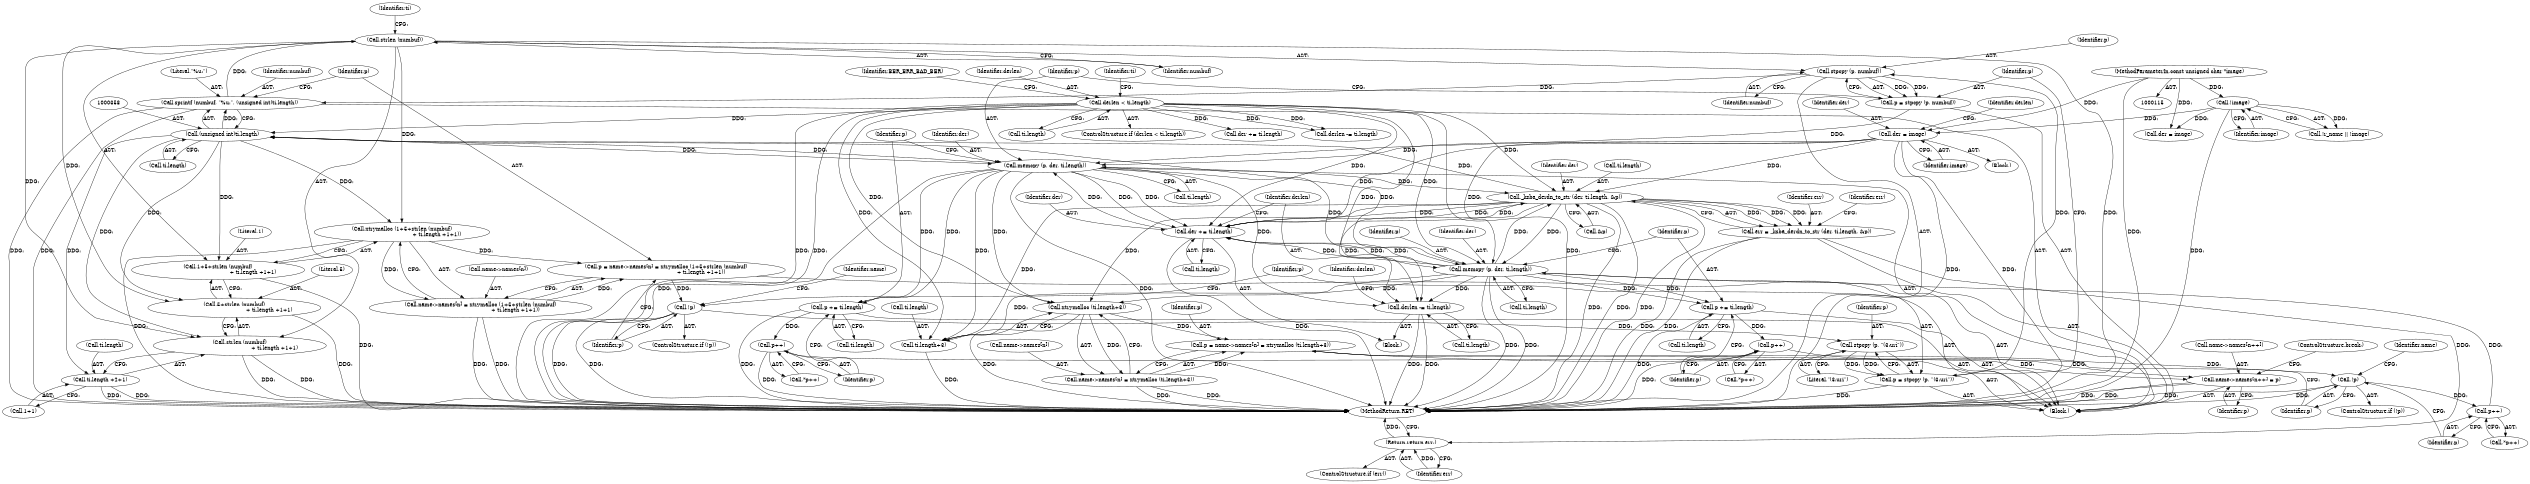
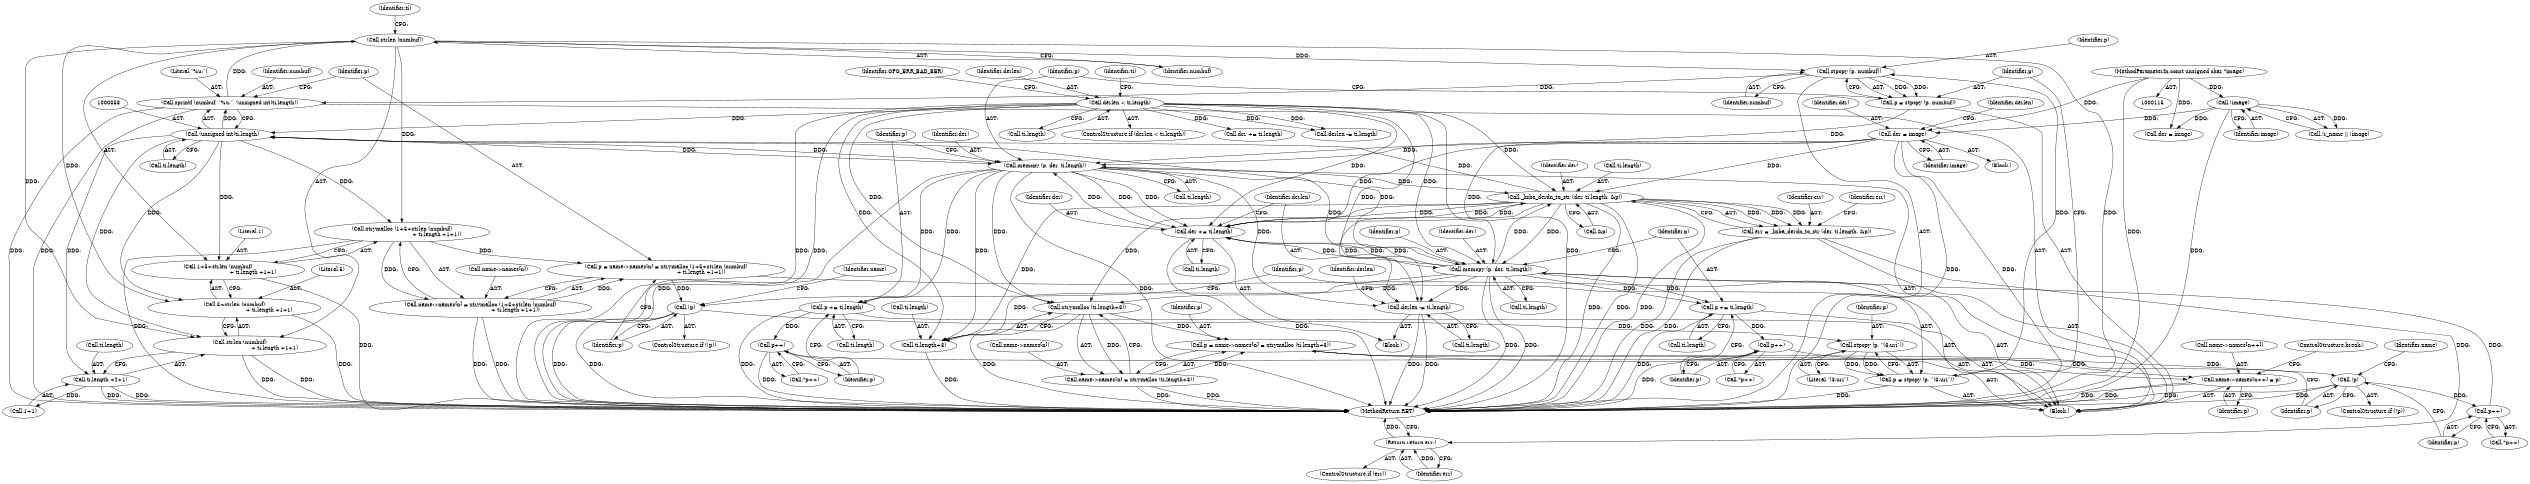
  digraph {
    n1 [label="(Call,strlen (numbuf))"]
    n2 [label="(Call,stpcpy (p, numbuf))"]
    n3 [label="(Call,xtrymalloc (1+5+strlen (numbuf)\n                                           + ti.length +1+1))"]
    n4 [label="(Call,1+5+strlen (numbuf)\n                                           + ti.length +1+1)"]
    n5 [label="(Call,5+strlen (numbuf)\n                                           + ti.length +1+1)"]
    n6 [label="(Call,strlen (numbuf)\n                                           + ti.length +1+1)"]
    n7 [label="(Identifier,numbuf)"]
    n8 [label="(MethodReturn,RET)"]
    n9 [label="(Call,sprintf (numbuf, \"%u:\", (unsigned int)ti.length))"]
    n10 [label="(Call,p = stpcpy (p, numbuf))"]
    n11 [label="(Identifier,numbuf)"]
    n12 [label="(Call,p = name->names[n] = xtrymalloc (1+5+strlen (numbuf)\n                                           + ti.length +1+1))"]
    n13 [label="(Call,name->names[n] = xtrymalloc (1+5+strlen (numbuf)\n                                           + ti.length +1+1))"]
    n14 [label="(Call,ti.length +2+1)"]
    n15 [label="(Return,return err;)"]
    n16 [label="(Call,(unsigned int)ti.length)"]
    n17 [label="(Block,)"]
    n18 [label="(Call,memcpy (p, der, ti.length))"]
    n19 [label="(Call,ti.length)"]
    n20 [label="(Call,p = stpcpy (p, \"(3:uri\"))"]
    n21 [label="(Call,stpcpy (p, \"(3:uri\"))"]
    n22 [label="(Literal,\"(3:uri\")"]
    n23 [label="(Call,!p)"]
    n24 [label="(Identifier,p)"]
    n25 [label="(ControlStructure,if (!p))"]
    n26 [label="(Call,_ksba_derdn_to_str (der, ti.length, &p))"]
    n27 [label="(Call,der += ti.length)"]
    n28 [label="(Call,memcpy (p, der, ti.length))"]
    n29 [label="(Call,xtrymalloc (ti.length+3))"]
    n30 [label="(Call,ti.length+3)"]
    n31 [label="(Call,derlen -= ti.length)"]
    n32 [label="(Call,p += ti.length)"]
    n33 [label="(Call,ti.length)"]
    n34 [label="(Call,1+1)"]
    n35 [label="(Call,derlen < ti.length)"]
    n36 [label="(Call,ti.length)"]
    n37 [label="(ControlStructure,if (derlen < ti.length))"]
    n38 [label="(Call,der += ti.length)"]
    n39 [label="(Call,derlen -= ti.length)"]
    n40 [label="(Call,err = _ksba_derdn_to_str (der, ti.length, &p))"]
    n41 [label="(Call,&p)"]
    n42 [label="(Call,ti.length)"]
    n43 [label="(Block,)"]
    n44 [label="(Call,p += ti.length)"]
    n45 [label="(Call,ti.length)"]
    n46 [label="(Call,p = name->names[n] = xtrymalloc (ti.length+3))"]
    n47 [label="(Call,name->names[n] = xtrymalloc (ti.length+3))"]
    n48 [label="(Call,ti.length)"]
    n49 [label="(Call,p++)"]
    n50 [label="(Call,ti.length)"]
    n51 [label="(Call,der = image)"]
    n52 [label="(Identifier,image)"]
    n53 [label="(Block,)"]
    n54 [label="(MethodParameterIn,const unsigned char *image)"]
    n55 [label="(Call,!image)"]
    n56 [label="(Call,der = image)"]
    1000115
    n58 [label="(Identifier,image)"]
    n59 [label="(Call,!r_name || !image)"]
    n60 [label="(Call,p++)"]
    n61 [label="(Call,ti.length)"]
    n62 [label="(Call,p++)"]
    n63 [label="(Identifier,p)"]
    n64 [label="(Call,*p++)"]
    n65 [label="(Call,!p)"]
    n66 [label="(Identifier,p)"]
    n67 [label="(ControlStructure,if (!p))"]
    n68 [label="(Call,name->names[n++] = p)"]
    n69 [label="(Identifier,p)"]
    n70 [label="(Call,*p++)"]
    n71 [label="(Identifier,p)"]
    n72 [label="(ControlStructure,if (err))"]
    n73 [label="(Identifier,err)"]
    n74 [label="(Identifier,p)"]
    n75 [label="(Call,*p++)"]
    n76 [label="(Call,name->names[n++])"]
    n77 [label="(Identifier,der)"]
    n78 [label="(Identifier,derlen)"]
    n79 [label="(Identifier,p)"]
    n80 [label="(Identifier,der)"]
    n81 [label="(Identifier,p)"]
    n82 [label="(Identifier,p)"]
    n83 [label="(Identifier,numbuf)"]
    n84 [label="(Identifier,der)"]
    n85 [label="(Identifier,der)"]
    n86 [label="(Call,ti.length)"]
    n87 [label="(Literal,1)"]
    n88 [label="(Identifier,derlen)"]
    n89 [label="(Literal,\"%u:\")"]
    n90 [label="(Literal,5)"]
    n91 [label="(Identifier,err)"]
    n92 [label="(Identifier,p)"]
    n93 [label="(Call,name->names[n])"]
    n94 [label="(Identifier,p)"]
    n95 [label="(Call,ti.length)"]
    n96 [label="(Identifier,ti)"]
    n97 [label="(Call,name->names[n])"]
    n98 [label="(Identifier,p)"]
    n99 [label="(Identifier,der)"]
    n100 [label="(Identifier,p)"]
    n101 [label="(Identifier,err)"]
    n102 [label="(Identifier,ti)"]
    n103 [label="(Identifier,derlen)"]
    n104 [label="(Call,ti.length)"]
-   n105 [label="(Identifier,BER_ERR_BAD_BER)"]
+   n105 [label="(Identifier,GPG_ERR_BAD_BER)"]
    n106 [label="(ControlStructure,break;)"]
    n107 [label="(Identifier,p)"]
    n108 [label="(Identifier,name)"]
    n109 [label="(Identifier,p)"]
    n110 [label="(Identifier,name)"]
    n111 [label="(Identifier,derlen)"]
    n112 [label="(Identifier,p)"]
    1000358
-   n1 -> n2 [label="AST: "]
+   n1 -> n2 [label="DDG: "]
    n1 -> n3 [label="DDG: "]
    n1 -> n4 [label="AST: "]
    n1 -> n5 [label="DDG: "]
    n1 -> n6 [label="AST: "]
    n1 -> n6 [label="DDG: "]
    n1 -> n7 [label="CFG: "]
    n1 -> n8 [label="DDG: "]
    n2 -> n8 [label="AST: "]
    n2 -> n9 [label="DDG: "]
    n2 -> n10 [label="AST: "]
    n2 -> n10 [label="DDG: "]
    n2 -> n10 [label="DDG: "]
    n2 -> n11 [label="CFG: "]
    n3 -> n4 [label="CFG: "]
    n3 -> n8 [label="DDG: "]
    n3 -> n12 [label="DDG: "]
    n3 -> n13 [label="AST: "]
    n3 -> n13 [label="DDG: "]
    n4 -> n3 [label="AST: "]
    n4 -> n5 [label="CFG: "]
    n4 -> n8 [label="DDG: "]
    n5 -> n4 [label="AST: "]
    n5 -> n6 [label="CFG: "]
    n5 -> n8 [label="DDG: "]
    n6 -> n5 [label="AST: "]
    n6 -> n8 [label="DDG: "]
    n6 -> n8 [label="DDG: "]
    n6 -> n14 [label="CFG: "]
    n7 -> n1 [label="AST: "]
    n8 -> n15 [label="CFG: "]
    n9 -> n1 [label="DDG: "]
    n9 -> n8 [label="DDG: "]
    n9 -> n8 [label="DDG: "]
    n9 -> n16 [label="CFG: "]
    n9 -> n17 [label="AST: "]
    n10 -> n2 [label="CFG: "]
    n10 -> n17 [label="AST: "]
    n10 -> n18 [label="DDG: "]
    n11 -> n2 [label="AST: "]
    n12 -> n13 [label="CFG: "]
    n12 -> n17 [label="AST: "]
    n12 -> n23 [label="DDG: "]
    n13 -> n3 [label="CFG: "]
    n13 -> n8 [label="DDG: "]
    n13 -> n8 [label="DDG: "]
    n13 -> n12 [label="AST: "]
    n13 -> n12 [label="DDG: "]
    n14 -> n6 [label="AST: "]
    n14 -> n8 [label="DDG: "]
    n14 -> n8 [label="DDG: "]
-   n14 -> n34 [label="CFG: "]
+   n14 -> n34 [label="DDG: "]
    n15 -> n8 [label="DDG: "]
    n15 -> n72 [label="AST: "]
    n15 -> n73 [label="CFG: "]
    n16 -> n3 [label="DDG: "]
    n16 -> n4 [label="DDG: "]
    n16 -> n5 [label="DDG: "]
    n16 -> n6 [label="DDG: "]
    n16 -> n9 [label="AST: "]
    n16 -> n9 [label="DDG: "]
    n16 -> n14 [label="DDG: "]
    n16 -> n18 [label="DDG: "]
    n16 -> n19 [label="CFG: "]
    n18 -> n8 [label="DDG: "]
    n18 -> n8 [label="DDG: "]
    n18 -> n16 [label="DDG: "]
    n18 -> n17 [label="AST: "]
    n18 -> n26 [label="DDG: "]
    n18 -> n27 [label="DDG: "]
    n18 -> n27 [label="DDG: "]
    n18 -> n28 [label="DDG: "]
    n18 -> n29 [label="DDG: "]
    n18 -> n30 [label="DDG: "]
    n18 -> n31 [label="DDG: "]
    n18 -> n32 [label="DDG: "]
    n18 -> n32 [label="DDG: "]
    n18 -> n33 [label="CFG: "]
    n19 -> n16 [label="AST: "]
    n20 -> n2 [label="DDG: "]
    n20 -> n8 [label="DDG: "]
    n20 -> n17 [label="AST: "]
    n20 -> n21 [label="CFG: "]
    n21 -> n20 [label="AST: "]
    n21 -> n20 [label="DDG: "]
    n21 -> n20 [label="DDG: "]
    n21 -> n22 [label="CFG: "]
    n22 -> n21 [label="AST: "]
    n23 -> n8 [label="DDG: "]
    n23 -> n8 [label="DDG: "]
    n23 -> n21 [label="DDG: "]
    n23 -> n24 [label="CFG: "]
    n23 -> n25 [label="AST: "]
    n24 -> n12 [label="CFG: "]
    n24 -> n23 [label="AST: "]
    n26 -> n8 [label="DDG: "]
    n26 -> n8 [label="DDG: "]
    n26 -> n8 [label="DDG: "]
    n26 -> n16 [label="DDG: "]
    n26 -> n27 [label="DDG: "]
    n26 -> n27 [label="DDG: "]
    n26 -> n28 [label="DDG: "]
    n26 -> n29 [label="DDG: "]
    n26 -> n30 [label="DDG: "]
    n26 -> n31 [label="DDG: "]
    n26 -> n40 [label="AST: "]
    n26 -> n40 [label="DDG: "]
    n26 -> n40 [label="DDG: "]
    n26 -> n40 [label="DDG: "]
    n26 -> n41 [label="CFG: "]
    n27 -> n8 [label="DDG: "]
    n27 -> n18 [label="DDG: "]
    n27 -> n26 [label="DDG: "]
    n27 -> n28 [label="DDG: "]
    n27 -> n42 [label="CFG: "]
    n27 -> n43 [label="AST: "]
    n28 -> n8 [label="DDG: "]
    n28 -> n8 [label="DDG: "]
    n28 -> n16 [label="DDG: "]
    n28 -> n17 [label="AST: "]
    n28 -> n26 [label="DDG: "]
    n28 -> n27 [label="DDG: "]
    n28 -> n27 [label="DDG: "]
    n28 -> n29 [label="DDG: "]
    n28 -> n30 [label="DDG: "]
    n28 -> n31 [label="DDG: "]
    n28 -> n44 [label="DDG: "]
    n28 -> n44 [label="DDG: "]
    n28 -> n45 [label="CFG: "]
    n29 -> n8 [label="DDG: "]
    n29 -> n30 [label="CFG: "]
    n29 -> n46 [label="DDG: "]
    n29 -> n47 [label="AST: "]
    n29 -> n47 [label="DDG: "]
    n30 -> n8 [label="DDG: "]
    n30 -> n29 [label="AST: "]
    n31 -> n8 [label="DDG: "]
    n31 -> n8 [label="DDG: "]
    n31 -> n43 [label="AST: "]
    n31 -> n48 [label="CFG: "]
    n32 -> n8 [label="DDG: "]
    n32 -> n17 [label="AST: "]
    n32 -> n49 [label="DDG: "]
    n32 -> n50 [label="CFG: "]
    n33 -> n18 [label="AST: "]
    n34 -> n14 [label="AST: "]
    n35 -> n8 [label="DDG: "]
    n35 -> n8 [label="DDG: "]
    n35 -> n8 [label="DDG: "]
    n35 -> n16 [label="DDG: "]
    n35 -> n26 [label="DDG: "]
    n35 -> n27 [label="DDG: "]
    n35 -> n28 [label="DDG: "]
    n35 -> n29 [label="DDG: "]
    n35 -> n30 [label="DDG: "]
    n35 -> n31 [label="DDG: "]
    n35 -> n36 [label="CFG: "]
    n35 -> n37 [label="AST: "]
    n35 -> n38 [label="DDG: "]
    n35 -> n39 [label="DDG: "]
    n35 -> n39 [label="DDG: "]
    n36 -> n35 [label="AST: "]
    n40 -> n8 [label="DDG: "]
    n40 -> n8 [label="DDG: "]
    n40 -> n15 [label="DDG: "]
    n40 -> n17 [label="AST: "]
    n40 -> n26 [label="CFG: "]
    n41 -> n26 [label="AST: "]
    n42 -> n27 [label="AST: "]
    n44 -> n8 [label="DDG: "]
    n44 -> n17 [label="AST: "]
    n44 -> n60 [label="DDG: "]
    n44 -> n61 [label="CFG: "]
    n45 -> n28 [label="AST: "]
    n46 -> n17 [label="AST: "]
    n46 -> n47 [label="CFG: "]
    n46 -> n65 [label="DDG: "]
    n47 -> n8 [label="DDG: "]
    n47 -> n8 [label="DDG: "]
    n47 -> n29 [label="CFG: "]
    n47 -> n46 [label="AST: "]
    n47 -> n46 [label="DDG: "]
    n48 -> n31 [label="AST: "]
    n49 -> n8 [label="DDG: "]
    n49 -> n68 [label="DDG: "]
    n49 -> n74 [label="CFG: "]
    n49 -> n75 [label="AST: "]
    n50 -> n32 [label="AST: "]
    n51 -> n8 [label="DDG: "]
    n51 -> n8 [label="DDG: "]
    n51 -> n18 [label="DDG: "]
    n51 -> n26 [label="DDG: "]
    n51 -> n27 [label="DDG: "]
    n51 -> n28 [label="DDG: "]
    n51 -> n52 [label="CFG: "]
    n51 -> n53 [label="AST: "]
    n52 -> n51 [label="AST: "]
    n54 -> n8 [label="DDG: "]
    n54 -> n51 [label="DDG: "]
    n54 -> n55 [label="DDG: "]
    n54 -> n56 [label="DDG: "]
    n54 -> 1000115 [label="AST: "]
    n55 -> n8 [label="DDG: "]
    n55 -> n51 [label="DDG: "]
    n55 -> n56 [label="DDG: "]
    n55 -> n58 [label="CFG: "]
    n55 -> n59 [label="AST: "]
    n55 -> n59 [label="DDG: "]
    n58 -> n55 [label="AST: "]
    n59 -> n55 [label="CFG: "]
    n60 -> n8 [label="DDG: "]
    n60 -> n68 [label="DDG: "]
    n60 -> n69 [label="CFG: "]
    n60 -> n70 [label="AST: "]
    n61 -> n44 [label="AST: "]
    n62 -> n28 [label="DDG: "]
    n62 -> n63 [label="CFG: "]
    n62 -> n64 [label="AST: "]
    n63 -> n62 [label="AST: "]
    n63 -> n65 [label="CFG: "]
    n64 -> n62 [label="CFG: "]
    n65 -> n8 [label="DDG: "]
    n65 -> n8 [label="DDG: "]
    n65 -> n62 [label="DDG: "]
    n65 -> n66 [label="CFG: "]
    n65 -> n67 [label="AST: "]
    n66 -> n46 [label="CFG: "]
    n66 -> n65 [label="AST: "]
    n68 -> n8 [label="DDG: "]
    n68 -> n8 [label="DDG: "]
    n68 -> n17 [label="AST: "]
    n68 -> n71 [label="CFG: "]
    n69 -> n44 [label="CFG: "]
    n69 -> n60 [label="AST: "]
    n70 -> n60 [label="CFG: "]
    n71 -> n68 [label="AST: "]
    n73 -> n15 [label="AST: "]
    n73 -> n15 [label="DDG: "]
    n74 -> n32 [label="CFG: "]
    n74 -> n49 [label="AST: "]
    n75 -> n49 [label="CFG: "]
    n76 -> n68 [label="AST: "]
    n77 -> n27 [label="AST: "]
    n78 -> n27 [label="CFG: "]
    n78 -> n31 [label="AST: "]
    n79 -> n28 [label="CFG: "]
    n79 -> n44 [label="AST: "]
    n80 -> n26 [label="AST: "]
    n81 -> n46 [label="AST: "]
    n82 -> n21 [label="AST: "]
    n83 -> n9 [label="AST: "]
    n84 -> n18 [label="AST: "]
    n85 -> n28 [label="AST: "]
    n86 -> n30 [label="AST: "]
    n87 -> n4 [label="AST: "]
    n88 -> n35 [label="AST: "]
    n89 -> n9 [label="AST: "]
    n90 -> n5 [label="AST: "]
    n91 -> n40 [label="AST: "]
    n92 -> n18 [label="CFG: "]
    n92 -> n32 [label="AST: "]
    n93 -> n47 [label="AST: "]
    n94 -> n9 [label="CFG: "]
    n94 -> n12 [label="AST: "]
    n95 -> n26 [label="AST: "]
    n96 -> n1 [label="CFG: "]
    n97 -> n13 [label="AST: "]
    n98 -> n28 [label="AST: "]
    n99 -> n51 [label="AST: "]
    n100 -> n10 [label="CFG: "]
    n100 -> n18 [label="AST: "]
    n101 -> n40 [label="CFG: "]
    n102 -> n35 [label="CFG: "]
    n103 -> n31 [label="CFG: "]
    n104 -> n14 [label="AST: "]
    n105 -> n35 [label="CFG: "]
    n106 -> n68 [label="CFG: "]
    n107 -> n2 [label="AST: "]
    n108 -> n65 [label="CFG: "]
    n109 -> n20 [label="AST: "]
    n109 -> n23 [label="CFG: "]
    n110 -> n23 [label="CFG: "]
    n111 -> n51 [label="CFG: "]
    n112 -> n10 [label="AST: "]
    n112 -> n20 [label="CFG: "]
    1000358 -> n16 [label="AST: "]
  }
